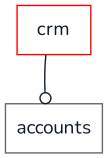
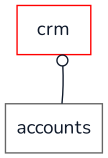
  digraph {
    fontname=Nunito
    node [fillcolor="#FFFFFF" fontcolor="#0F192A" shape=box style=filled fontname=Nunito]
    crm [color=red]
    accounts [color=gray40]
-   crm -> accounts [color="#0F192A" arrowhead=odot fontname=Nunito]
+   accounts -> crm [color="#0F192A" arrowhead=odot fontname=Nunito]
  }
